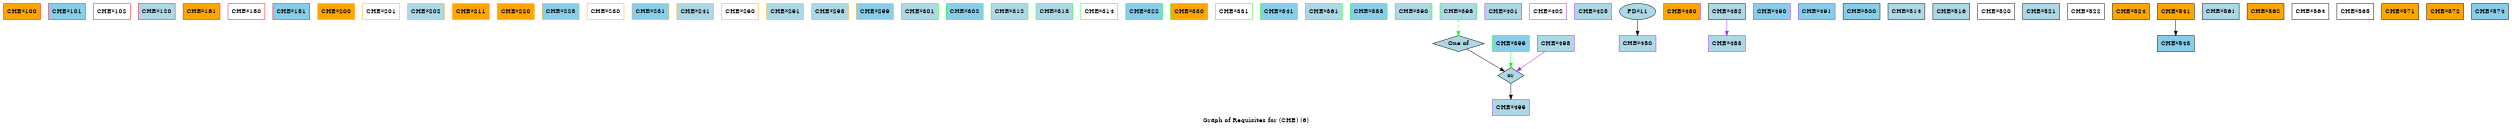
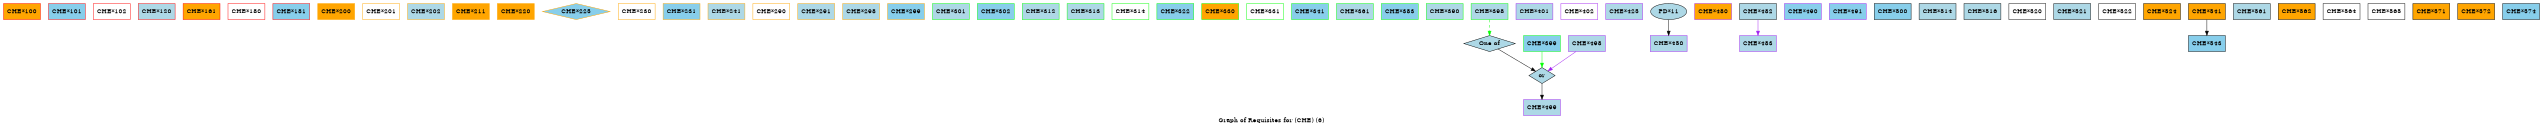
  strict digraph {
    label="Graph of Requisites for (CHE) (6)"
    node [fillcolor=lightblue shape=box style=filled]
    "CHE*100" [color=red fillcolor=orange height=0.5 width=1.1528]
    "CHE*101" [color=red fillcolor=skyblue height=0.5 width=1.1528]
    "CHE*102" [color=red fillcolor=white height=0.5 width=1.1528]
    "CHE*120" [color=red height=0.5 width=1.1528]
    "CHE*161" [color=red fillcolor=orange height=0.5 width=1.1528]
    "CHE*180" [color=red fillcolor=white height=0.5 width=1.1528]
    "CHE*181" [color=red fillcolor=skyblue height=0.5 width=1.1528]
    "CHE*200" [color=orange fillcolor=orange height=0.5 width=1.1528]
    "CHE*201" [color=orange fillcolor=white height=0.5 width=1.1528]
    "CHE*202" [color=orange height=0.5 width=1.1528]
    "CHE*211" [color=orange fillcolor=orange height=0.5 width=1.1528]
    "CHE*220" [color=orange fillcolor=orange height=0.5 width=1.1528]
-   "CHE*225" [color=orange fillcolor=skyblue height=0.5 width=1.1528]
+   "CHE*225" [color=orange fillcolor=skyblue height=0.5 shape=diamond width=1.1528]
    "CHE*230" [color=orange fillcolor=white height=0.5 width=1.1528]
    "CHE*231" [color=orange fillcolor=skyblue height=0.5 width=1.1528]
    "CHE*241" [color=orange height=0.5 width=1.1528]
    "CHE*290" [color=orange fillcolor=white height=0.5 width=1.1528]
    "CHE*291" [color=orange height=0.5 width=1.1528]
    "CHE*298" [color=orange height=0.5 width=1.1528]
    "CHE*299" [color=orange fillcolor=skyblue height=0.5 width=1.1528]
    "CHE*301" [color=green height=0.5 width=1.1528]
    "CHE*302" [color=green fillcolor=skyblue height=0.5 width=1.1528]
    "CHE*312" [color=green height=0.5 width=1.1528]
    "CHE*313" [color=green height=0.5 width=1.1528]
    "CHE*314" [color=green fillcolor=white height=0.5 width=1.1528]
    "CHE*322" [color=green fillcolor=skyblue height=0.5 width=1.1528]
    "CHE*330" [color=green fillcolor=orange height=0.5 width=1.1528]
    "CHE*331" [color=green fillcolor=white height=0.5 width=1.1528]
    "CHE*341" [color=green fillcolor=skyblue height=0.5 width=1.1528]
    "CHE*361" [color=green height=0.5 width=1.1528]
    "CHE*383" [color=green fillcolor=skyblue height=0.5 width=1.1528]
    "CHE*390" [color=green height=0.5 width=1.1528]
    "CHE*398" [color=green height=0.5 width=1.1528]
    n34 [height=0.5 label="One of" shape=diamond width=1.6085]
    n35 [height=0.5 label=or shape=diamond width=0.81703]
    "CHE*499" [color=purple height=0.5 width=1.1528]
    "CHE*399" [color=green fillcolor=skyblue height=0.5 width=1.1528]
    "CHE*401" [color=purple height=0.5 width=1.1528]
    "CHE*402" [color=purple fillcolor=white height=0.5 width=1.1528]
    "CHE*425" [color=purple height=0.5 width=1.1528]
    "CHE*450" [color=purple height=0.5 width=1.1528]
    "PD*11" [height=0.5 width=1.1193 shape=""]
    "CHE*480" [color=purple fillcolor=orange height=0.5 width=1.1528]
    "CHE*482" [color=black height=0.5 width=1.1528]
    "CHE*483" [color=purple height=0.5 width=1.1528]
    "CHE*490" [color=purple fillcolor=skyblue height=0.5 width=1.1528]
    "CHE*491" [color=purple fillcolor=skyblue height=0.5 width=1.1528]
    "CHE*498" [color=purple height=0.5 width=1.1528]
    "CHE*500" [fillcolor=skyblue height=0.5 width=1.1528]
    "CHE*514" [height=0.5 width=1.1528]
    "CHE*516" [height=0.5 width=1.1528]
    "CHE*520" [fillcolor=white height=0.5 width=1.1528]
    "CHE*521" [height=0.5 width=1.1528]
    "CHE*522" [fillcolor=white height=0.5 width=1.1528]
    "CHE*524" [fillcolor=orange height=0.5 width=1.1528]
    "CHE*541" [fillcolor=orange height=0.5 width=1.1528]
    "CHE*543" [fillcolor=skyblue height=0.5 width=1.1528]
    "CHE*561" [height=0.5 width=1.1528]
    "CHE*562" [fillcolor=orange height=0.5 width=1.1528]
    "CHE*564" [fillcolor=white height=0.5 width=1.1528]
    "CHE*565" [fillcolor=white height=0.5 width=1.1528]
    "CHE*571" [fillcolor=orange height=0.5 width=1.1528]
    "CHE*572" [fillcolor=orange height=0.5 width=1.1528]
    "CHE*574" [fillcolor=skyblue height=0.5 width=1.1528]
    "CHE*398" -> n34 [color=green style=dashed]
    n34 -> n35
    n35 -> "CHE*499"
    "CHE*399" -> n35 [color=green]
    "PD*11" -> "CHE*450"
    "CHE*482" -> "CHE*483" [color=purple]
    "CHE*498" -> n35 [color=purple]
    "CHE*541" -> "CHE*543"
  }
